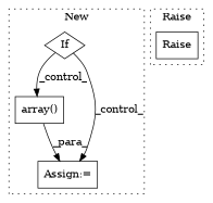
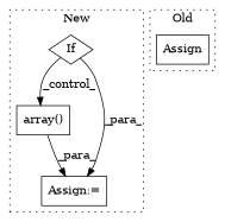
  digraph {
    node [shape=box]
    n1 [a=75 l="9,1" label="array()" s="1895,1910"]
    n2 [a=68 l=3 label="Assign:=" s=1892]
    n3 [a=96 l=0 label=If s=1735 shape=diamond]
-   n4 [a=91 l=6 label=Raise s=1035]
+   n4 [a=91 l=6 label=Assign s=1035]
    subgraph cluster_1 {
      label=New
      style=dotted
      n1
      n2
      n3
    }
    subgraph cluster_2 {
-     label=Raise
+     label=Old
      style=dotted
      n4
    }
    n1 -> n2 [label=_para_]
    n3 -> n1 [label=_control_]
-   n3 -> n2 [label=_control_]
+   n3 -> n2 [label=_para_]
  }
